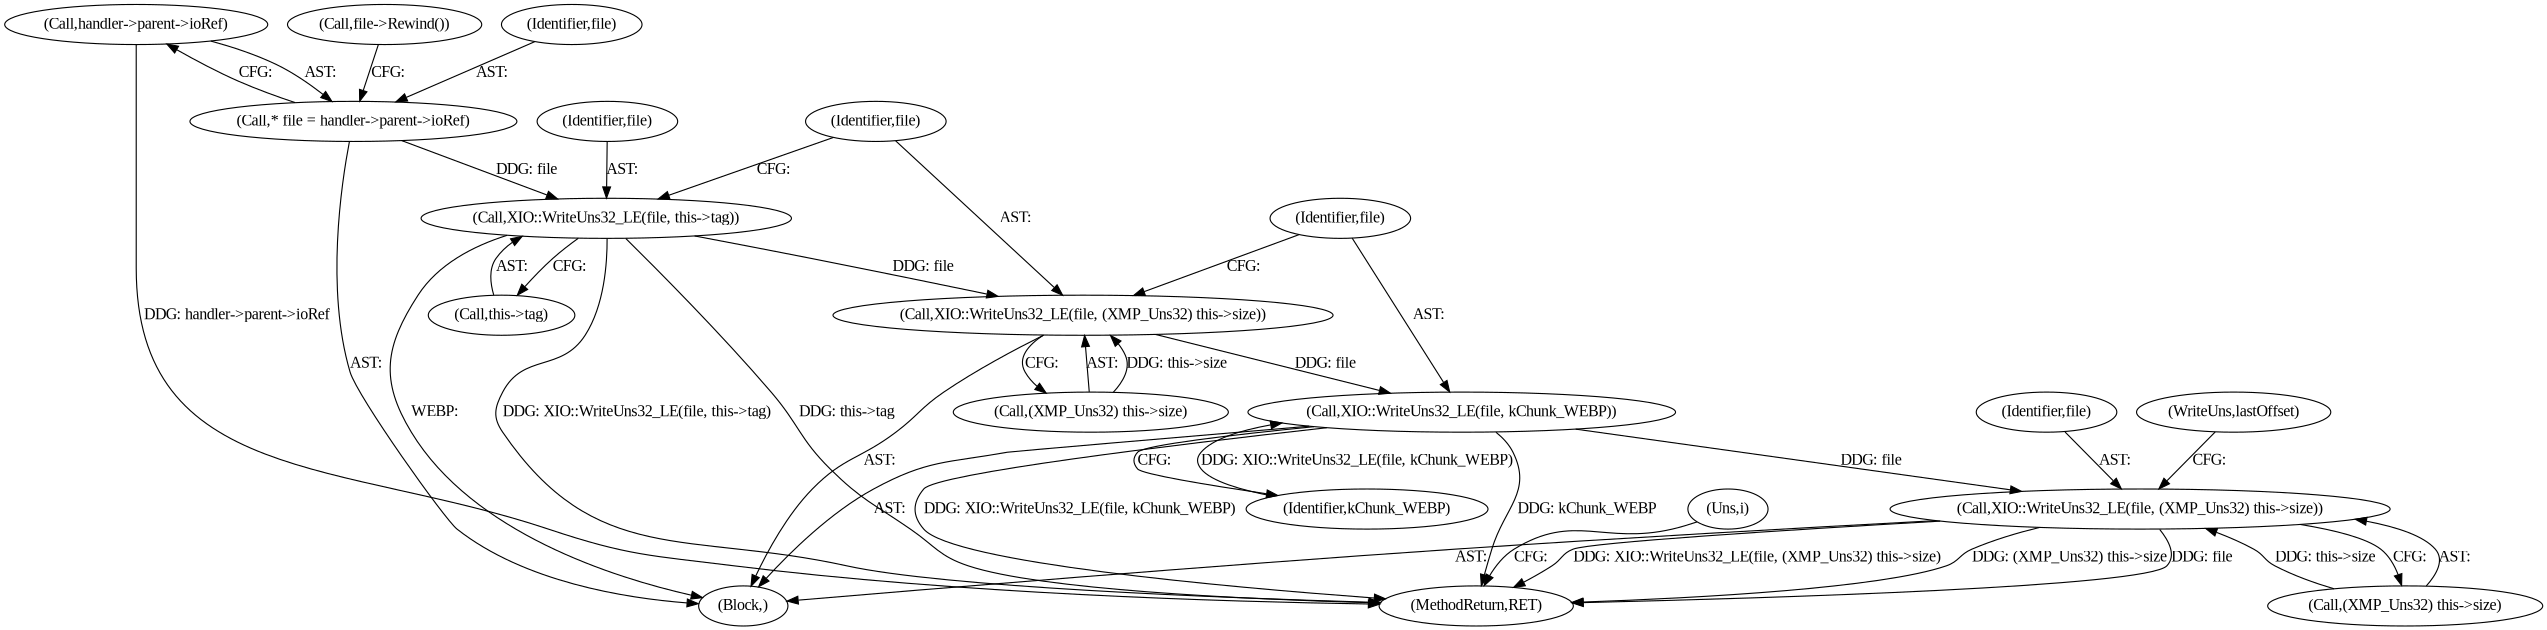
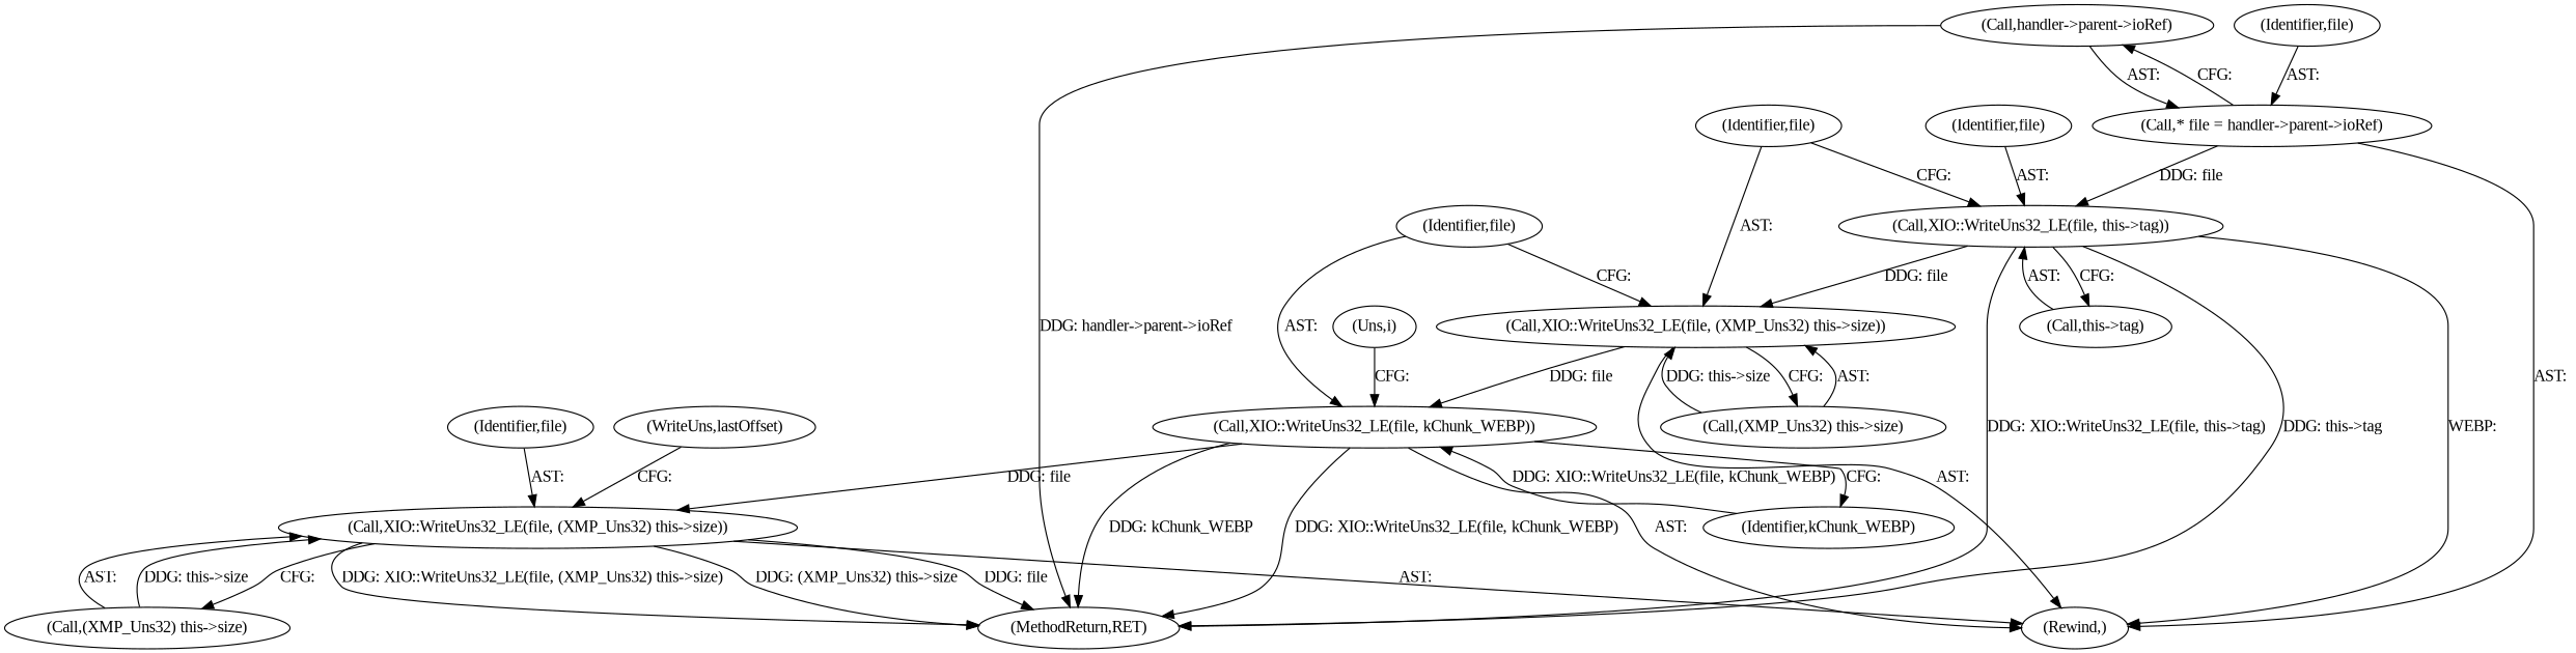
  digraph {
    fontname="Liberation Serif"
    node [fontname="Liberation Serif"]
    edge [fontname="Liberation Serif"]
    n1 [label="(Call,XIO::WriteUns32_LE(file, this->tag))"]
    n2 [label="(Call,XIO::WriteUns32_LE(file, (XMP_Uns32) this->size))"]
-   n3 [label="(Block,)"]
+   n3 [label="(Rewind,)"]
    n4 [label="(MethodReturn,RET)"]
    n5 [label="(Call,this->tag)"]
    n6 [label="(Call,XIO::WriteUns32_LE(file, kChunk_WEBP))"]
    n7 [label="(Call,(XMP_Uns32) this->size)"]
    n8 [label="(Call,* file = handler->parent->ioRef)"]
    n9 [label="(Call,handler->parent->ioRef)"]
    n10 [label="(Call,XIO::WriteUns32_LE(file, (XMP_Uns32) this->size))"]
    n11 [label="(Identifier,kChunk_WEBP)"]
    n12 [label="(Call,(XMP_Uns32) this->size)"]
    n13 [label="(Identifier,file)"]
    n14 [label="(Identifier,file)"]
    n15 [label="(Uns,i)"]
    n16 [label="(Identifier,file)"]
    n17 [label="(Identifier,file)"]
    n18 [label="(WriteUns,lastOffset)"]
-   n19 [label="(Call,file->Rewind())"]
    n20 [label="(Identifier,file)"]
    n1 -> n2 [label="DDG: file"]
    n1 -> n3 [label="WEBP: "]
    n1 -> n4 [label="DDG: XIO::WriteUns32_LE(file, this->tag)"]
    n1 -> n4 [label="DDG: this->tag"]
    n1 -> n5 [label="CFG: "]
    n2 -> n3 [label="AST: "]
    n2 -> n6 [label="DDG: file"]
    n2 -> n7 [label="CFG: "]
    n5 -> n1 [label="AST: "]
    n6 -> n3 [label="AST: "]
    n6 -> n4 [label="DDG: kChunk_WEBP"]
    n6 -> n4 [label="DDG: XIO::WriteUns32_LE(file, kChunk_WEBP)"]
    n6 -> n10 [label="DDG: file"]
    n6 -> n11 [label="CFG: "]
    n7 -> n2 [label="AST: "]
    n7 -> n2 [label="DDG: this->size"]
    n8 -> n1 [label="DDG: file"]
    n8 -> n3 [label="AST: "]
    n8 -> n9 [label="CFG: "]
    n9 -> n4 [label="DDG: handler->parent->ioRef"]
    n9 -> n8 [label="AST: "]
    n10 -> n3 [label="AST: "]
    n10 -> n4 [label="DDG: (XMP_Uns32) this->size"]
    n10 -> n4 [label="DDG: file"]
    n10 -> n4 [label="DDG: XIO::WriteUns32_LE(file, (XMP_Uns32) this->size)"]
    n10 -> n12 [label="CFG: "]
    n11 -> n6 [label="DDG: XIO::WriteUns32_LE(file, kChunk_WEBP)"]
    n12 -> n10 [label="AST: "]
    n12 -> n10 [label="DDG: this->size"]
    n13 -> n1 [label="AST: "]
    n14 -> n1 [label="CFG: "]
    n14 -> n2 [label="AST: "]
-   n15 -> n4 [label="CFG: "]
+   n15 -> n6 [label="CFG: "]
    n16 -> n10 [label="AST: "]
    n17 -> n2 [label="CFG: "]
    n17 -> n6 [label="AST: "]
    n18 -> n10 [label="CFG: "]
-   n19 -> n8 [label="CFG: "]
    n20 -> n8 [label="AST: "]
  }
